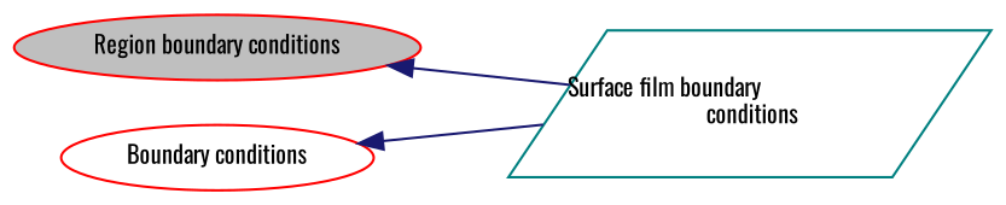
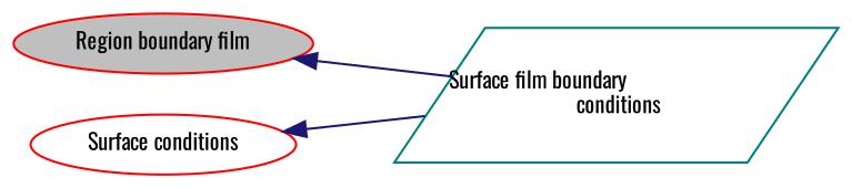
  digraph {
    fontname=Oswald
    rankdir=LR
    node [color=red fontname=Oswald fontsize=10 shape=ellipse]
    edge [color=midnightblue dir=back fontname=Oswald fontsize=10 labelfontname=Helvetica labelfontsize=10 shape=plaintext style=solid]
-   n1 [fillcolor=grey75 fontcolor=black height=0.2 label="Region boundary conditions" style=filled width=0.4]
+   n1 [fillcolor=grey75 fontcolor=black height=0.2 label="Region boundary film" style=filled width=0.4]
    n2 [color=teal height=0.2 label="Surface film boundary\l conditions" shape=parallelogram width=0.4]
-   n3 [height=0.2 label="Boundary conditions" width=0.4]
+   n3 [height=0.2 label="Surface conditions" width=0.4]
    n1 -> n2
    n3 -> n2
  }
